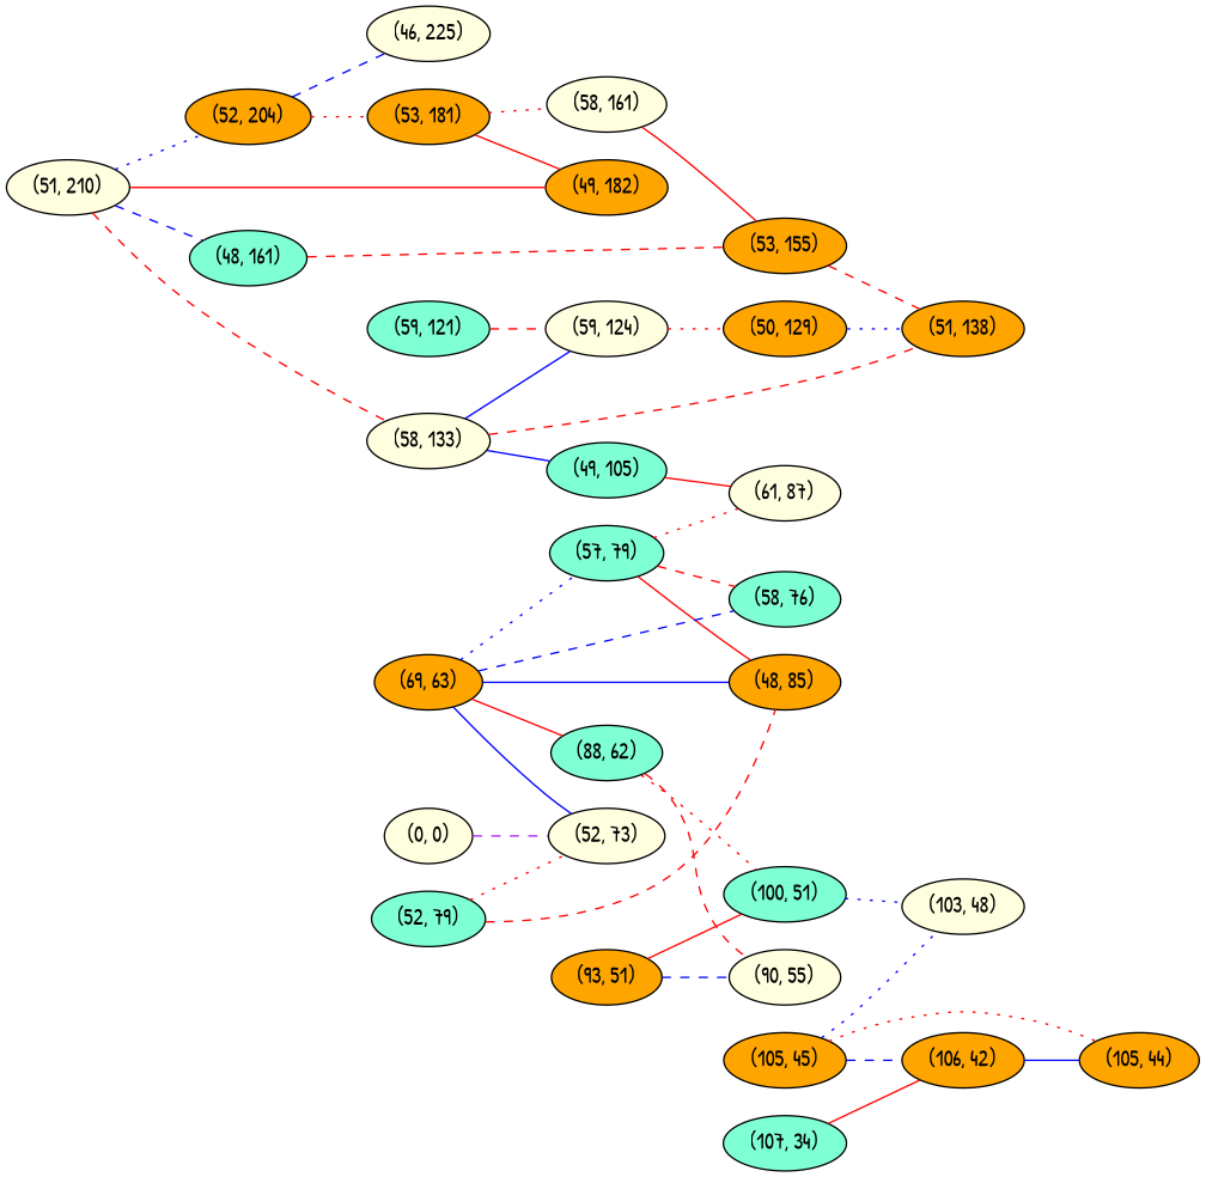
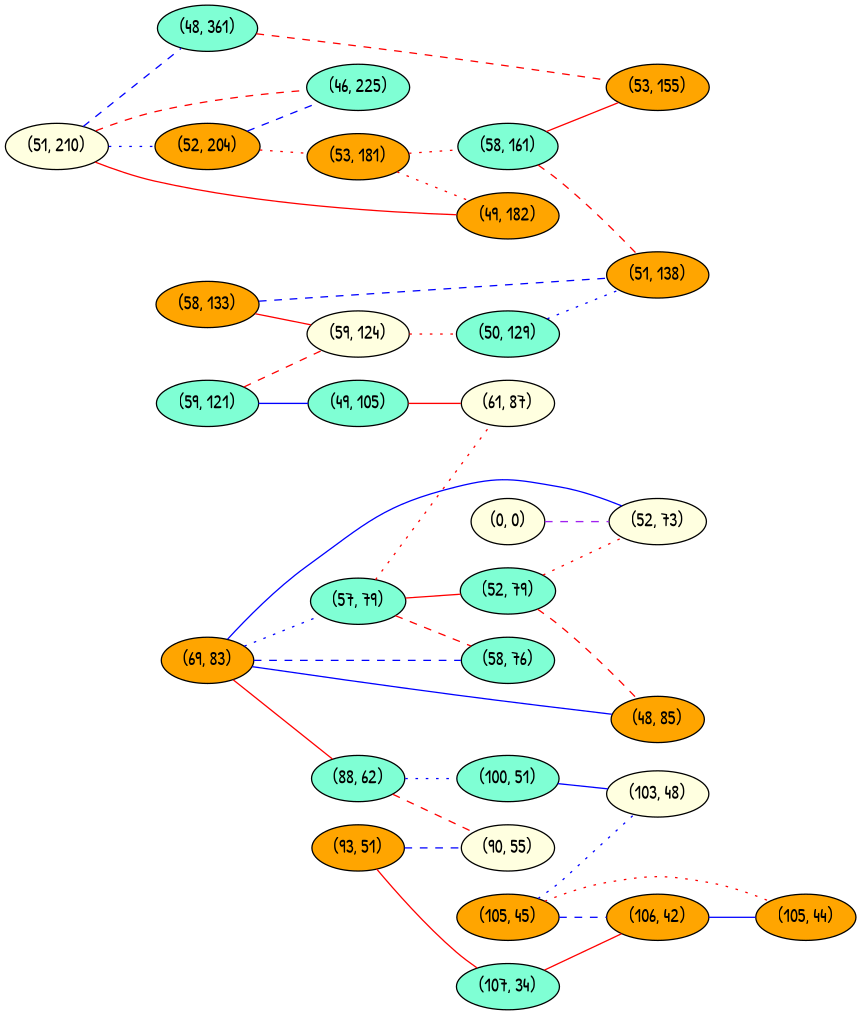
  graph {
    fontname="Patrick Hand"
    rankdir=LR
    node [fillcolor=orange fontname="Patrick Hand" style=filled]
    edge [color=red fontname="Patrick Hand" style=dashed weight=1]
    "(51, 210)" [fillcolor=lightyellow]
    "(52, 204)"
    "(49, 182)"
-   "(48, 161)" [fillcolor=aquamarine]
-   "(46, 225)" [fillcolor=lightyellow]
+   "(48, 161)" [fillcolor=aquamarine label="(48, 361)"]
+   "(46, 225)" [fillcolor=aquamarine]
    "(53, 181)"
    "(53, 155)"
-   "(58, 161)" [fillcolor=lightyellow]
+   "(58, 161)" [fillcolor=aquamarine]
    "(57, 79)" [fillcolor=aquamarine]
-   "(69, 83)" [label="(69, 63)"]
+   "(69, 83)"
    "(88, 62)" [fillcolor=aquamarine]
    "(58, 76)" [fillcolor=aquamarine]
    "(48, 85)"
    "(52, 73)" [fillcolor=lightyellow]
    "(52, 79)" [fillcolor=aquamarine]
    "(61, 87)" [fillcolor=lightyellow]
    "(100, 51)" [fillcolor=aquamarine]
    "(90, 55)" [fillcolor=lightyellow]
    "(59, 124)" [fillcolor=lightyellow]
-   "(58, 133)" [fillcolor=lightyellow]
+   "(58, 133)"
    "(51, 138)"
-   "(50, 129)"
+   "(50, 129)" [fillcolor=aquamarine]
    "(103, 48)" [fillcolor=lightyellow]
    "(105, 45)"
    "(106, 42)"
    "(105, 44)"
    "(93, 51)"
    "(107, 34)" [fillcolor=aquamarine]
    "(59, 121)" [fillcolor=aquamarine]
    "(49, 105)" [fillcolor=aquamarine]
    "(0, 0)" [fillcolor=lightyellow]
    "(51, 210)" -- "(52, 204)" [color=blue style=dotted weight=3]
    "(51, 210)" -- "(49, 182)" [style=solid weight=3]
    "(51, 210)" -- "(48, 161)" [color=blue weight=3]
-   "(51, 210)" -- "(58, 133)"
+   "(51, 210)" -- "(46, 225)"
    "(52, 204)" -- "(46, 225)" [color=blue weight=3]
    "(52, 204)" -- "(53, 181)" [style=dotted]
    "(48, 161)" -- "(53, 155)"
-   "(53, 181)" -- "(49, 182)" [style=solid]
+   "(53, 181)" -- "(49, 182)" [style=dotted]
    "(53, 181)" -- "(58, 161)" [style=dotted]
-   "(53, 155)" -- "(51, 138)"
+   "(58, 161)" -- "(51, 138)"
    "(58, 161)" -- "(53, 155)" [style=solid]
    "(57, 79)" -- "(58, 76)"
-   "(57, 79)" -- "(48, 85)" [style=solid]
+   "(57, 79)" -- "(52, 79)" [style=solid]
    "(57, 79)" -- "(61, 87)" [style=dotted]
    "(69, 83)" -- "(57, 79)" [color=blue style=dotted weight=3]
    "(69, 83)" -- "(88, 62)" [style=solid]
    "(69, 83)" -- "(58, 76)" [color=blue weight=3]
    "(69, 83)" -- "(48, 85)" [color=blue style=solid weight=3]
    "(69, 83)" -- "(52, 73)" [color=blue style=solid weight=3]
-   "(88, 62)" -- "(100, 51)" [style=dotted]
+   "(88, 62)" -- "(100, 51)" [color=blue style=dotted]
    "(88, 62)" -- "(90, 55)"
    "(52, 79)" -- "(48, 85)"
    "(52, 79)" -- "(52, 73)" [style=dotted]
-   "(100, 51)" -- "(103, 48)" [color=blue style=dotted weight=3]
+   "(100, 51)" -- "(103, 48)" [color=blue style=solid weight=3]
    "(59, 124)" -- "(50, 129)" [style=dotted]
-   "(58, 133)" -- "(59, 124)" [color=blue style=solid]
-   "(58, 133)" -- "(51, 138)"
+   "(58, 133)" -- "(59, 124)" [style=solid]
+   "(58, 133)" -- "(51, 138)" [color=blue]
    "(50, 129)" -- "(51, 138)" [color=blue style=dotted]
    "(105, 45)" -- "(103, 48)" [color=blue style=dotted weight=3]
    "(105, 45)" -- "(106, 42)" [color=blue weight=3]
    "(105, 45)" -- "(105, 44)" [style=dotted]
    "(106, 42)" -- "(105, 44)" [color=blue style=solid weight=3]
    "(93, 51)" -- "(90, 55)" [color=blue weight=3]
-   "(93, 51)" -- "(100, 51)" [style=solid]
+   "(93, 51)" -- "(107, 34)" [style=solid]
    "(107, 34)" -- "(106, 42)" [style=solid]
    "(59, 121)" -- "(59, 124)"
-   "(58, 133)" -- "(49, 105)" [color=blue style=solid weight=3]
+   "(59, 121)" -- "(49, 105)" [color=blue style=solid weight=3]
    "(49, 105)" -- "(61, 87)" [style=solid]
    "(0, 0)" -- "(52, 73)" [color=purple weight=4]
  }
